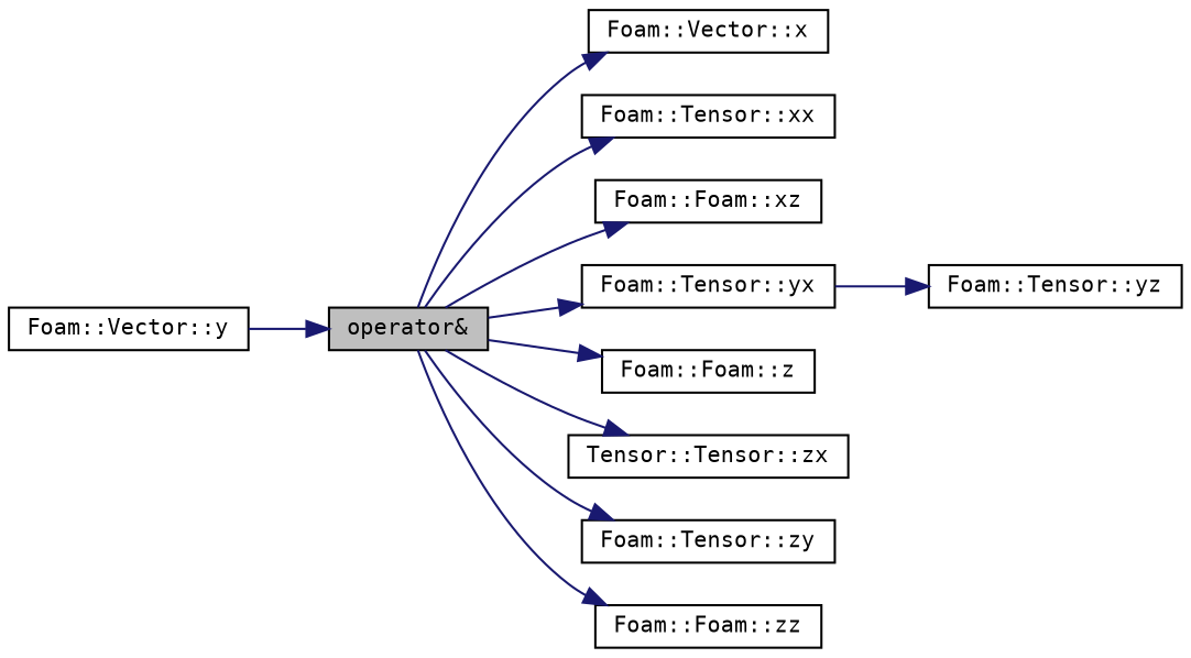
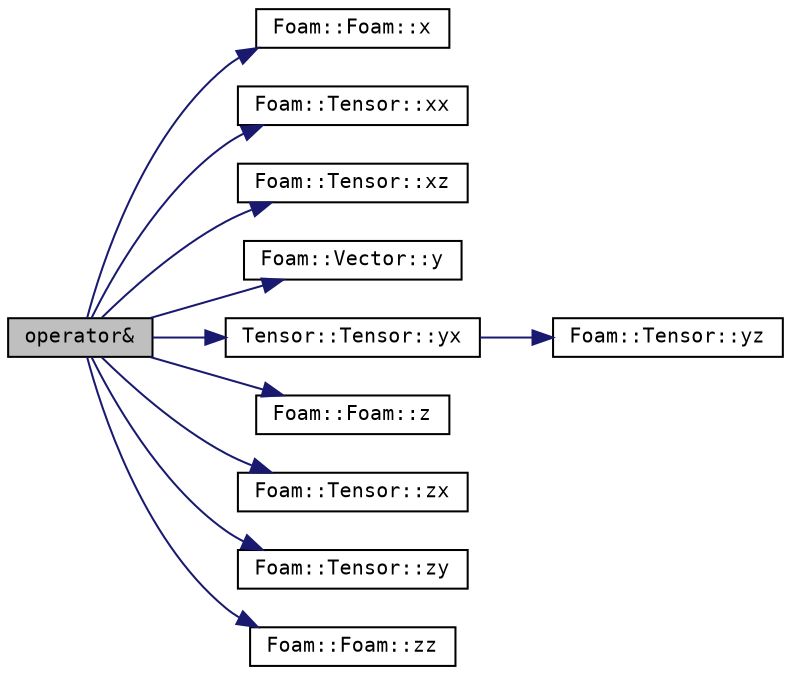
  digraph {
    fontname="DejaVu Sans Mono"
    rankdir=LR
    node [color=black fontname="DejaVu Sans Mono" fontsize=10 shape=record]
    edge [color=midnightblue fontname="DejaVu Sans Mono" fontsize=10 labelfontname=FreeSans labelfontsize=10 style=solid]
    n1 [fillcolor=grey75 fontcolor=black height=0.2 label="operator&" style=filled width=0.4]
-   n2 [height=0.2 label="Foam::Vector::x" width=0.4]
+   n2 [height=0.2 label="Foam::Foam::x" width=0.4]
    n3 [height=0.2 label="Foam::Tensor::xx" width=0.4]
-   n4 [height=0.2 label="Foam::Foam::xz" width=0.4]
+   n4 [height=0.2 label="Foam::Tensor::xz" width=0.4]
    n5 [height=0.2 label="Foam::Vector::y" width=0.4]
-   n6 [height=0.2 label="Foam::Tensor::yx" width=0.4]
+   n6 [height=0.2 label="Tensor::Tensor::yx" width=0.4]
    n7 [height=0.2 label="Foam::Foam::z" width=0.4]
-   n8 [height=0.2 label="Tensor::Tensor::zx" width=0.4]
+   n8 [height=0.2 label="Foam::Tensor::zx" width=0.4]
    n9 [height=0.2 label="Foam::Tensor::zy" width=0.4]
    n10 [height=0.2 label="Foam::Foam::zz" width=0.4]
    n11 [height=0.2 label="Foam::Tensor::yz" width=0.4]
    n1 -> n2
    n1 -> n3
    n1 -> n4
-   n5 -> n1
+   n1 -> n5
    n1 -> n6
    n1 -> n7
    n1 -> n8
    n1 -> n9
    n1 -> n10
    n6 -> n11
  }
